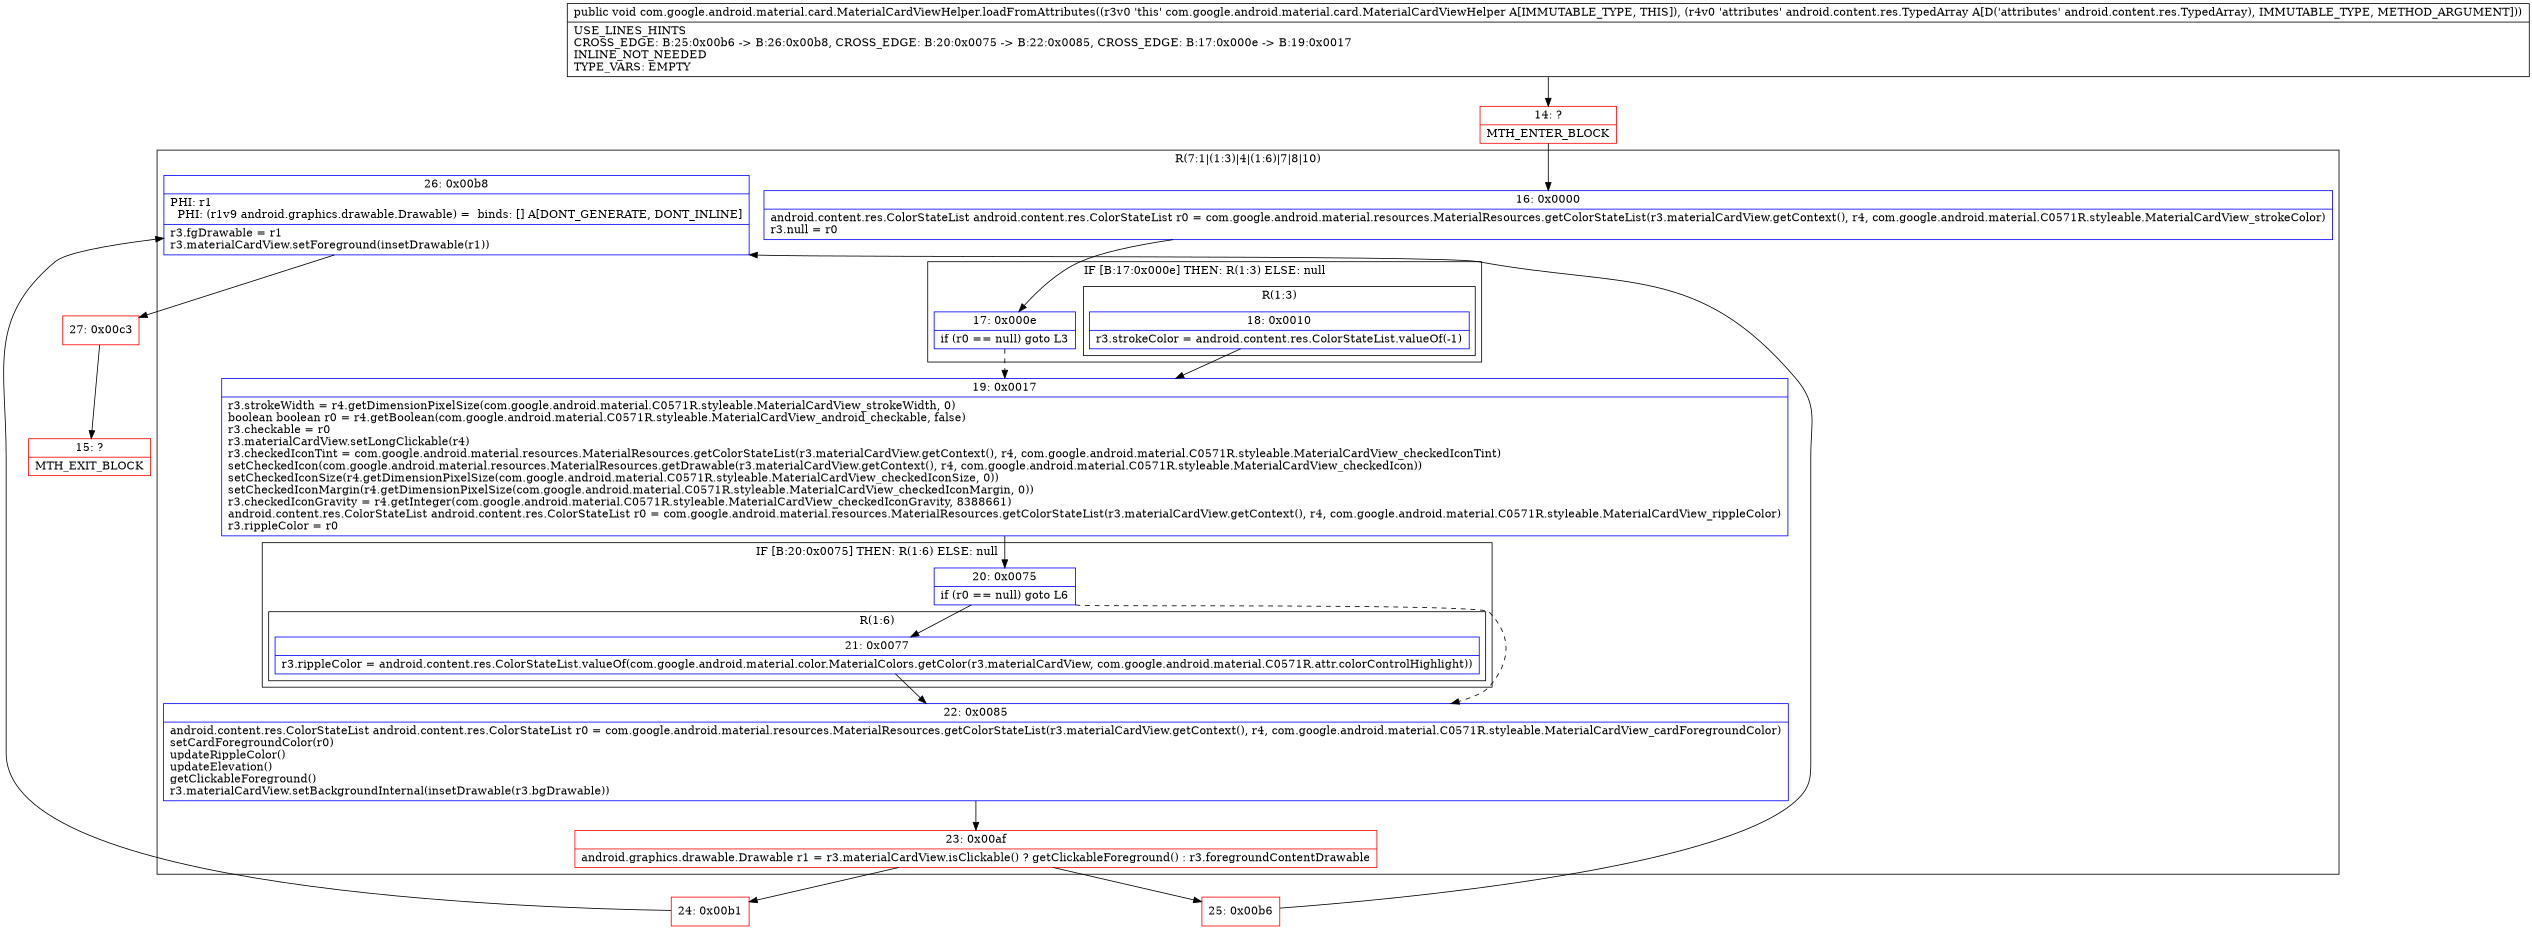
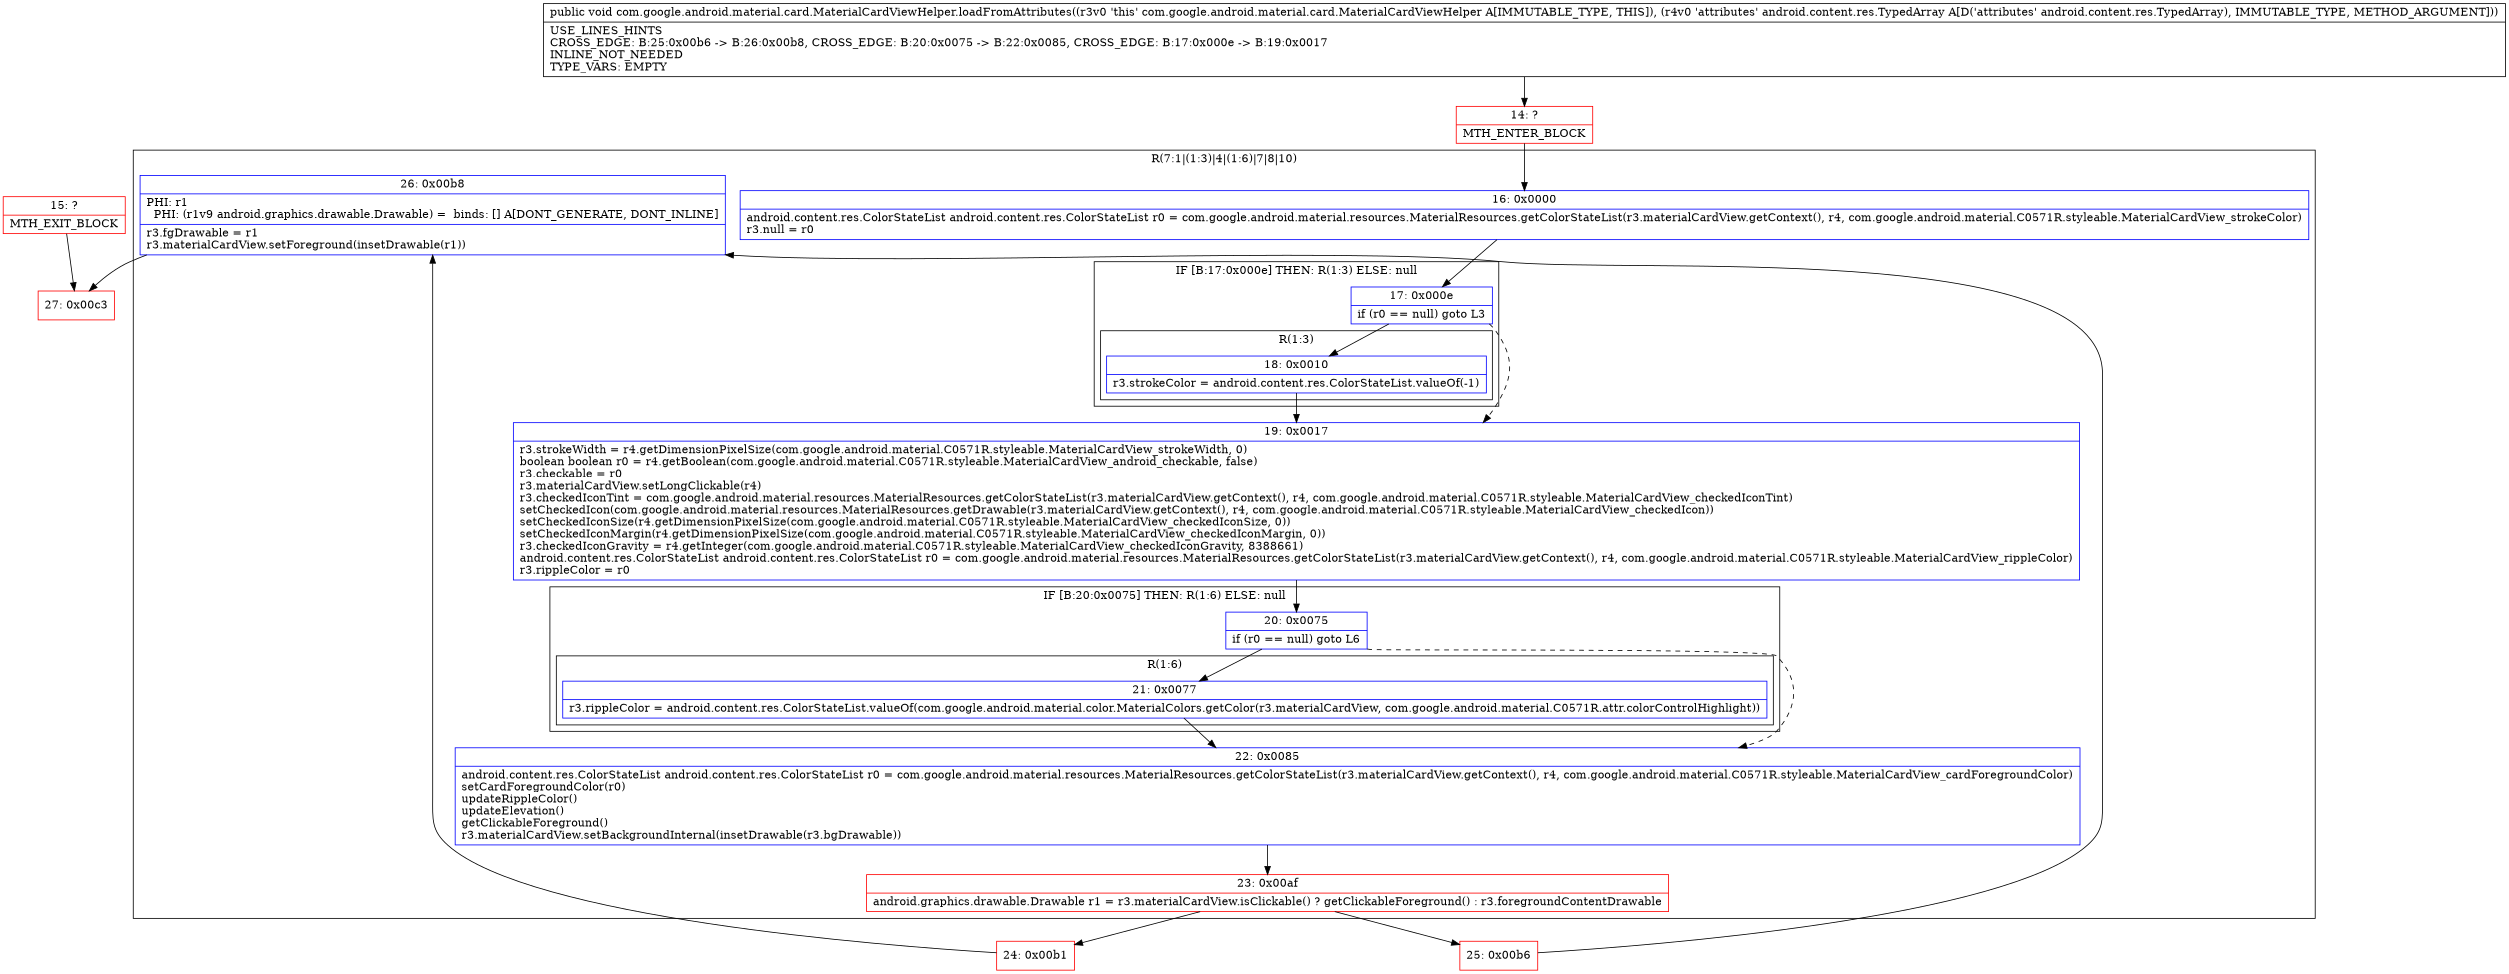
  digraph {
    node [color=blue shape=record]
    n1 [label="{18\:\ 0x0010|r3.strokeColor = android.content.res.ColorStateList.valueOf(\-1)\l}"]
    n2 [label="{17\:\ 0x000e|if (r0 == null) goto L3\l}"]
    n3 [label="{21\:\ 0x0077|r3.rippleColor = android.content.res.ColorStateList.valueOf(com.google.android.material.color.MaterialColors.getColor(r3.materialCardView, com.google.android.material.C0571R.attr.colorControlHighlight))\l}"]
    n4 [label="{20\:\ 0x0075|if (r0 == null) goto L6\l}"]
    n5 [label="{16\:\ 0x0000|android.content.res.ColorStateList android.content.res.ColorStateList r0 = com.google.android.material.resources.MaterialResources.getColorStateList(r3.materialCardView.getContext(), r4, com.google.android.material.C0571R.styleable.MaterialCardView_strokeColor)\lr3.null = r0\l}"]
    n6 [label="{19\:\ 0x0017|r3.strokeWidth = r4.getDimensionPixelSize(com.google.android.material.C0571R.styleable.MaterialCardView_strokeWidth, 0)\lboolean boolean r0 = r4.getBoolean(com.google.android.material.C0571R.styleable.MaterialCardView_android_checkable, false)\lr3.checkable = r0\lr3.materialCardView.setLongClickable(r4)\lr3.checkedIconTint = com.google.android.material.resources.MaterialResources.getColorStateList(r3.materialCardView.getContext(), r4, com.google.android.material.C0571R.styleable.MaterialCardView_checkedIconTint)\lsetCheckedIcon(com.google.android.material.resources.MaterialResources.getDrawable(r3.materialCardView.getContext(), r4, com.google.android.material.C0571R.styleable.MaterialCardView_checkedIcon))\lsetCheckedIconSize(r4.getDimensionPixelSize(com.google.android.material.C0571R.styleable.MaterialCardView_checkedIconSize, 0))\lsetCheckedIconMargin(r4.getDimensionPixelSize(com.google.android.material.C0571R.styleable.MaterialCardView_checkedIconMargin, 0))\lr3.checkedIconGravity = r4.getInteger(com.google.android.material.C0571R.styleable.MaterialCardView_checkedIconGravity, 8388661)\landroid.content.res.ColorStateList android.content.res.ColorStateList r0 = com.google.android.material.resources.MaterialResources.getColorStateList(r3.materialCardView.getContext(), r4, com.google.android.material.C0571R.styleable.MaterialCardView_rippleColor)\lr3.rippleColor = r0\l}"]
    n7 [label="{22\:\ 0x0085|android.content.res.ColorStateList android.content.res.ColorStateList r0 = com.google.android.material.resources.MaterialResources.getColorStateList(r3.materialCardView.getContext(), r4, com.google.android.material.C0571R.styleable.MaterialCardView_cardForegroundColor)\lsetCardForegroundColor(r0)\lupdateRippleColor()\lupdateElevation()\lgetClickableForeground()\lr3.materialCardView.setBackgroundInternal(insetDrawable(r3.bgDrawable))\l}"]
    n8 [color=red label="{23\:\ 0x00af|android.graphics.drawable.Drawable r1 = r3.materialCardView.isClickable() ? getClickableForeground() : r3.foregroundContentDrawable\l}"]
    n9 [label="{26\:\ 0x00b8|PHI: r1 \l  PHI: (r1v9 android.graphics.drawable.Drawable) =  binds: [] A[DONT_GENERATE, DONT_INLINE]\l|r3.fgDrawable = r1\lr3.materialCardView.setForeground(insetDrawable(r1))\l}"]
    n10 [color=red label="{24\:\ 0x00b1}"]
    n11 [color=red label="{25\:\ 0x00b6}"]
    n12 [color=red label="{27\:\ 0x00c3}"]
    n13 [color=red label="{15\:\ ?|MTH_EXIT_BLOCK\l}"]
    n14 [color=red label="{14\:\ ?|MTH_ENTER_BLOCK\l}"]
    n15 [label="{public void com.google.android.material.card.MaterialCardViewHelper.loadFromAttributes((r3v0 'this' com.google.android.material.card.MaterialCardViewHelper A[IMMUTABLE_TYPE, THIS]), (r4v0 'attributes' android.content.res.TypedArray A[D('attributes' android.content.res.TypedArray), IMMUTABLE_TYPE, METHOD_ARGUMENT]))  | USE_LINES_HINTS\lCROSS_EDGE: B:25:0x00b6 \-\> B:26:0x00b8, CROSS_EDGE: B:20:0x0075 \-\> B:22:0x0085, CROSS_EDGE: B:17:0x000e \-\> B:19:0x0017\lINLINE_NOT_NEEDED\lTYPE_VARS: EMPTY\l}" color=""]
    subgraph cluster_1 {
      label="R(7:1|(1:3)|4|(1:6)|7|8|10)"
      n5
      n6
      n7
      n8
      n9
      subgraph cluster_2 {
        label="IF [B:17:0x000e] THEN: R(1:3) ELSE: null"
        n2
        subgraph cluster_3 {
          label="R(1:3)"
          n1
        }
      }
      subgraph cluster_4 {
        label="IF [B:20:0x0075] THEN: R(1:6) ELSE: null"
        n4
        subgraph cluster_5 {
          label="R(1:6)"
          n3
        }
      }
    }
    n1 -> n6
+   n2 -> n1
    n2 -> n6 [style=dashed]
    n3 -> n7
    n4 -> n3
    n4 -> n7 [style=dashed]
    n5 -> n2
    n6 -> n4
    n7 -> n8
    n8 -> n10
    n8 -> n11
    n9 -> n12
    n10 -> n9
    n11 -> n9
-   n12 -> n13
+   n13 -> n12
    n14 -> n5
    n15 -> n14
  }
